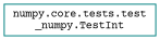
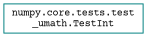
  digraph {
    rankdir=TB
    fontname="Courier Prime"
-   n1 [color=teal fillcolor=white fontname="Courier Prime" fontsize=10 height=0.2 label="numpy.core.tests.test\l_numpy.TestInt" shape=box style=filled width=0.4]
+   n1 [color=teal fillcolor=white fontname="Courier Prime" fontsize=10 height=0.2 label="numpy.core.tests.test\l_umath.TestInt" shape=box style=filled width=0.4]
  }
